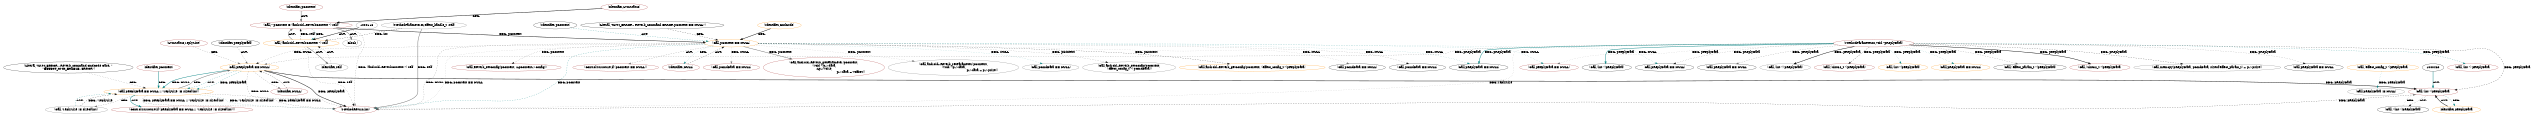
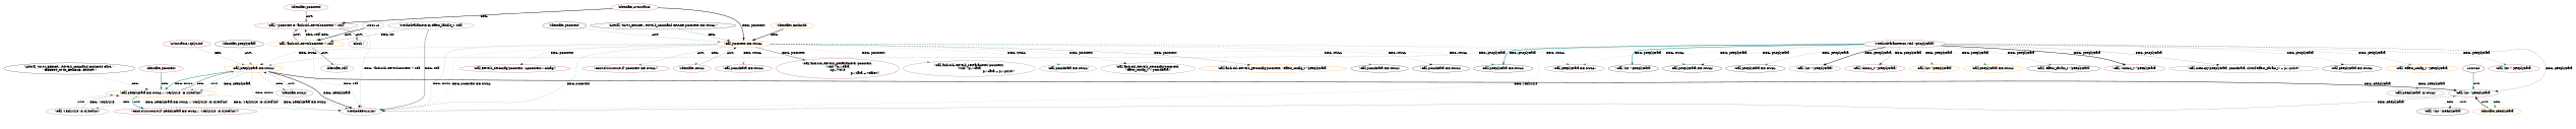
  digraph {
    node [color=brown]
    edge [color=black style=dashed]
    n1 [color=darkorange label="(Call,pReplyData == NULL)"]
    n2 [color=darkorange label="(Call,pReplyData == NULL || *replySize != sizeof(int))"]
    n3 [label="(Call,(int *)pReplyData)"]
    n4 [label="(MethodReturn,int)"]
    n5 [label="(Identifier,NULL)"]
    n6 [color=gray40 label="(Call,*replySize != sizeof(int))"]
    n7 [label="(ControlStructure,if (pReplyData == NULL || *replySize != sizeof(int)))"]
    n8 [color=black label="(Call,*(int *)pReplyData)"]
    n9 [color=darkorange label="(Identifier,pReplyData)"]
    n10 [label="(MethodParameterIn,void *pReplyData)"]
    n11 [label="(Call,(int *) pReplyData)"]
    n12 [color=black label="(Call,pReplyData == NULL)"]
    n13 [color=black label="(Call,(int *)pReplyData)"]
    n14 [color=black label="(Call,pReplyData == NULL)"]
    n15 [label="(Call,pReplyData == NULL)"]
    n16 [color=gray40 label="(Call,(int *) pReplyData)"]
    n17 [label="(Call,(uint32_t *)pReplyData)"]
    n18 [color=darkorange label="(Call,(effect_config_t *)pReplyData)"]
    n19 [color=black label="(Call,pReplyData == NULL)"]
    n20 [color=darkorange label="(Call,(int *)pReplyData)"]
    n21 [color=darkorange label="(Call,pReplyData == NULL)"]
    n22 [color=black label="(Call,(effect_param_t *)pReplyData)"]
    n23 [label="(Call,(uint32_t *)pReplyData)"]
    n24 [color=gray40 label="(Call,memcpy(pReplyData, pCmdData, sizeof(effect_param_t) + p->psize))"]
    n25 [color=black label="(Call,pReplyData == NULL)"]
    n26 [color=gray40 label="(Call,pReplyData != NULL)"]
    n27 [color=darkorange label="(Call,pContext == NULL)"]
    n28 [label="(ControlStructure,if (pContext == NULL))"]
    n29 [label="(Call,pCmdData == NULL)"]
    n30 [label="(Call,android::Reverb_getParameter(pContext,\n (void *)p->data,\n &p->vsize,\n                                                          p->data + voffset))"]
    n31 [color=gray40 label="(Call,android::Reverb_setParameter(pContext,\n (void *)p->data,\n                                                              p->data + p->psize))"]
    n32 [color=gray40 label="(Call,pCmdData == NULL)"]
    n33 [color=gray40 label="(Call,android::Reverb_setConfig(pContext,\n (effect_config_t *) pCmdData))"]
    n34 [color=darkorange label="(Call,android::Reverb_getConfig(pContext, (effect_config_t *)pReplyData))"]
    n35 [color=black label="(Call,pCmdData == NULL)"]
    n36 [color=black label="(Call,pCmdData == NULL)"]
    n37 [label="(Identifier,NULL)"]
    n38 [label="(Call,Reverb_setConfig(pContext, &pContext->config))"]
    n39 [label="(Call,* pContext = (android::ReverbContext *) self)"]
    n40 [color=darkorange label="(Call,(android::ReverbContext *) self)"]
    n41 [color=gray40 label="(Block,)"]
    n42 [color=gray40 label="(Identifier,self)"]
    n43 [color=gray40 label="(MethodParameterIn,effect_handle_t  self)"]
    n44 [color=black label="(Literal,\"\tLVM_ERROR : Reverb_command cmdCode Case: \"\n \"EFFECT_CMD_ENABLE: ERROR\")"]
    n45 [label="(Identifier,pContext)"]
    n46 [label="(LvmStatus,replySize)"]
    n47 [color=darkorange label="(Identifier,cmdCode)"]
    n48 [color=black label="(Identifier,pReplyData)"]
    n49 [label="(Identifier,pContext)"]
    n50 [label="(Identifier,LvmStatus)"]
    n51 [color=black label="(Identifier,pContext)"]
    n52 [color=black label="(Literal,\"\tLVM_ERROR : Reverb_command ERROR pContext == NULL\")"]
    1000118 [color=gray40]
    1000460 [color=black]
    n1 -> n2 [color=teal label="AST: "]
    n1 -> n2 [color=teal label="DDG: pReplyData"]
    n1 -> n2 [color=teal label="DDG: NULL" style=bold]
    n1 -> n3 [label="DDG: pReplyData" style=bold]
    n1 -> n4 [label="DDG: pReplyData" style=bold]
    n1 -> n4 [color=gray40 label="DDG: NULL"]
    n1 -> n5 [color=gray40 label="CFG: "]
    n2 -> n1 [color=gray40 label="CFG: " style=bold]
    n2 -> n4 [color=teal label="DDG: *replySize != sizeof(int)" style=dotted]
    n2 -> n4 [color=gray40 label="DDG: pReplyData == NULL"]
    n2 -> n4 [color=gray40 label="DDG: pReplyData == NULL || *replySize != sizeof(int)"]
    n2 -> n6 [color=gray40 label="CFG: "]
    n2 -> n7 [color=teal label="AST: " style=bold]
    n3 -> n4 [label="DDG: pReplyData"]
    n3 -> n8 [label="AST: " style=dotted]
    n3 -> n9 [color=teal label="CFG: "]
    n5 -> n1 [label="AST: "]
    n6 -> n2 [color=teal label="AST: "]
    n6 -> n2 [label="DDG: *replySize"]
    n8 -> n3 [color=gray40 label="CFG: " style=dotted]
    n9 -> n3 [label="AST: " style=bold]
    n10 -> n1 [color=gray40 label="DDG: pReplyData"]
    n10 -> n3 [label="DDG: pReplyData"]
    n10 -> n4 [color=gray40 label="DDG: replySize" style=dotted]
    n10 -> n11 [color=teal label="DDG: pReplyData"]
    n10 -> n12 [color=teal label="DDG: pReplyData" style=bold]
    n10 -> n13 [color=teal label="DDG: pReplyData" style=bold]
    n10 -> n14 [color=gray40 label="DDG: pReplyData"]
    n10 -> n15 [color=gray40 label="DDG: pReplyData" style=dotted]
    n10 -> n16 [label="DDG: pReplyData" style=bold]
    n10 -> n17 [label="DDG: pReplyData"]
+   n10 -> n18 [color=gray40 label="DDG: pReplyData"]
    n10 -> n19 [label="DDG: pReplyData" style=dotted]
    n10 -> n20 [color=teal label="DDG: pReplyData" style=dotted]
    n10 -> n21 [color=teal label="DDG: pReplyData" style=dotted]
    n10 -> n22 [color=gray40 label="DDG: pReplyData"]
    n10 -> n23 [label="DDG: pReplyData" style=bold]
    n10 -> n24 [label="DDG: pReplyData"]
    n10 -> n25 [label="DDG: pReplyData" style=dotted]
    n18 -> n26 [color=teal label="DDG: pReplyData" style=dotted]
    n27 -> n1 [label="DDG: NULL" style=dotted]
    n27 -> n4 [color=gray40 label="DDG: NULL"]
    n27 -> n4 [color=gray40 label="DDG: pContext == NULL" style=dotted]
    n27 -> n4 [color=teal label="DDG: pContext"]
    n27 -> n12 [color=teal label="DDG: NULL" style=dotted]
    n27 -> n15 [color=teal label="DDG: NULL" style=dotted]
    n27 -> n19 [color=teal label="DDG: NULL" style=dotted]
    n27 -> n28 [color=gray40 label="AST: "]
    n27 -> n29 [color=gray40 label="DDG: NULL" style=dotted]
    n27 -> n30 [color=gray40 label="DDG: pContext" style=bold]
    n27 -> n31 [color=gray40 label="DDG: pContext" style=dotted]
    n27 -> n32 [color=teal label="DDG: NULL" style=dotted]
    n27 -> n33 [label="DDG: pContext" style=dotted]
    n27 -> n34 [label="DDG: pContext"]
    n27 -> n35 [color=gray40 label="DDG: NULL" style=dotted]
    n27 -> n36 [label="DDG: NULL" style=dotted]
    n27 -> n37 [color=teal label="CFG: " style=dotted]
    n27 -> n38 [label="DDG: pContext" style=dotted]
    n37 -> n27 [label="AST: "]
    n39 -> n4 [color=gray40 label="DDG: (android::ReverbContext *) self"]
-   n39 -> n27 [label="DDG: pContext" style=bold]
+   n50 -> n27 [label="DDG: pContext" style=bold]
    n39 -> n40 [color=teal label="CFG: "]
    n39 -> n41 [color=gray40 label="AST: " style=bold]
    n40 -> n4 [label="DDG: self" style=dotted]
    n40 -> n39 [color=gray40 label="AST: " style=bold]
    n40 -> n39 [label="DDG: self"]
    n40 -> n42 [color=gray40 label="AST: " style=bold]
-   n42 -> n40 [label="AST: " style=dotted]
    n43 -> n4 [color=gray40 label="DDG: self" style=bold]
    n43 -> n40 [label="DDG: int"]
    n44 -> n2 [label="CFG: " style=dotted]
    n45 -> n2 [color=teal label="CFG: " style=bold]
    n46 -> n1 [color=gray40 label="CFG: "]
    n47 -> n27 [label="CFG: " style=bold]
    n48 -> n1 [color=gray40 label="AST: "]
    n49 -> n39 [color=gray40 label="AST: " style=bold]
    n50 -> n39 [label="CFG: " style=bold]
    n51 -> n27 [color=teal label="AST: "]
    n52 -> n27 [label="CFG: "]
    1000118 -> n40 [label="AST: " style=bold]
    1000460 -> n3 [color=teal label="AST: " style=bold]
  }
